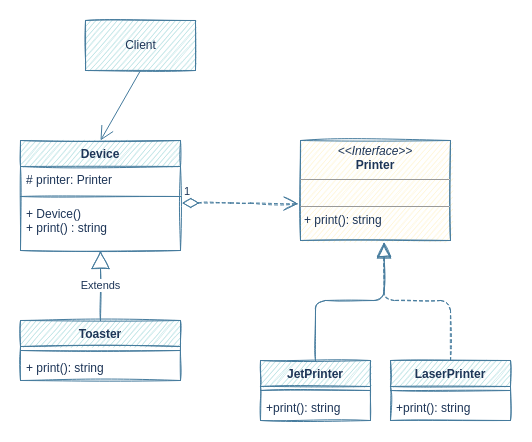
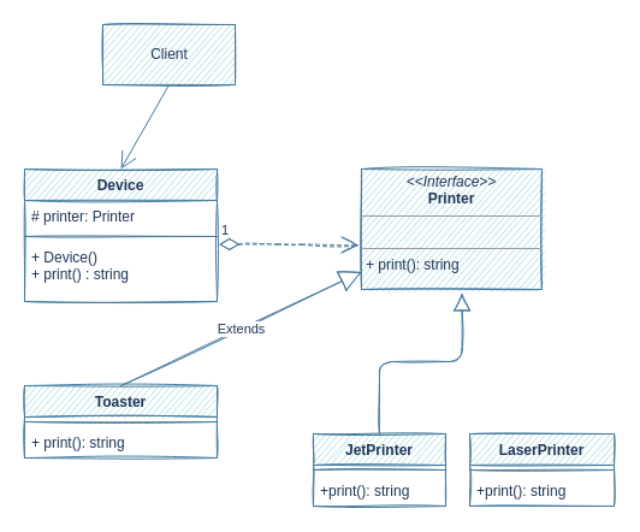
  <mxCell id="0" />
  <mxCell id="1" parent="0" />
- <mxCell id="2" value="&lt;p style=&quot;margin: 0px ; margin-top: 4px ; text-align: center&quot;&gt;&lt;i&gt;&amp;lt;&amp;lt;Interface&amp;gt;&amp;gt;&lt;/i&gt;&lt;br&gt;&lt;b&gt;Printer&lt;/b&gt;&lt;/p&gt;&lt;hr size=&quot;1&quot;&gt;&lt;p style=&quot;margin: 0px ; margin-left: 4px&quot;&gt;&lt;br&gt;&lt;/p&gt;&lt;hr size=&quot;1&quot;&gt;&lt;p style=&quot;margin: 0px ; margin-left: 4px&quot;&gt;+ print(): string&lt;br&gt;&lt;br&gt;&lt;/p&gt;" style="verticalAlign=top;align=left;overflow=fill;fontSize=12;fontFamily=Helvetica;html=1;fillColor=#fff2cc;strokeColor=#457B9D;fontColor=#1D3557;sketch=1;" vertex="1" parent="1"><mxGeometry x="300" y="140" width="150" height="100" as="geometry" /></mxCell>
+ <mxCell id="2" value="&lt;p style=&quot;margin: 0px ; margin-top: 4px ; text-align: center&quot;&gt;&lt;i&gt;&amp;lt;&amp;lt;Interface&amp;gt;&amp;gt;&lt;/i&gt;&lt;br&gt;&lt;b&gt;Printer&lt;/b&gt;&lt;/p&gt;&lt;hr size=&quot;1&quot;&gt;&lt;p style=&quot;margin: 0px ; margin-left: 4px&quot;&gt;&lt;br&gt;&lt;/p&gt;&lt;hr size=&quot;1&quot;&gt;&lt;p style=&quot;margin: 0px ; margin-left: 4px&quot;&gt;+ print(): string&lt;br&gt;&lt;br&gt;&lt;/p&gt;" style="verticalAlign=top;align=left;overflow=fill;fontSize=12;fontFamily=Helvetica;html=1;fillColor=#A8DADC;strokeColor=#457B9D;fontColor=#1D3557;sketch=1;" vertex="1" parent="1"><mxGeometry x="300" y="140" width="150" height="100" as="geometry" /></mxCell>
  <mxCell id="3" value="Device" style="swimlane;fontStyle=1;align=center;verticalAlign=top;childLayout=stackLayout;horizontal=1;startSize=26;horizontalStack=0;resizeParent=1;resizeParentMax=0;resizeLast=0;collapsible=1;marginBottom=0;fillColor=#A8DADC;strokeColor=#457B9D;fontColor=#1D3557;sketch=1;" vertex="1" parent="1"><mxGeometry x="20" y="140" width="160" height="110" as="geometry" /></mxCell>
  <mxCell id="4" value="# printer: Printer" style="text;strokeColor=none;fillColor=none;align=left;verticalAlign=top;spacingLeft=4;spacingRight=4;overflow=hidden;rotatable=0;points=[[0,0.5],[1,0.5]];portConstraint=eastwest;fontColor=#1D3557;sketch=1;" vertex="1" parent="3"><mxGeometry y="26" width="160" height="26" as="geometry" /></mxCell>
  <mxCell id="5" value="" style="line;strokeWidth=1;fillColor=none;align=left;verticalAlign=middle;spacingTop=-1;spacingLeft=3;spacingRight=3;rotatable=0;labelPosition=right;points=[];portConstraint=eastwest;strokeColor=#457B9D;fontColor=#1D3557;labelBackgroundColor=#F1FAEE;sketch=1;" vertex="1" parent="3"><mxGeometry y="52" width="160" height="8" as="geometry" /></mxCell>
  <mxCell id="6" value="+ Device()&#10;+ print() : string" style="text;strokeColor=none;fillColor=none;align=left;verticalAlign=top;spacingLeft=4;spacingRight=4;overflow=hidden;rotatable=0;points=[[0,0.5],[1,0.5]];portConstraint=eastwest;fontColor=#1D3557;sketch=1;" vertex="1" parent="3"><mxGeometry y="60" width="160" height="50" as="geometry" /></mxCell>
  <mxCell id="7" value="Toaster" style="swimlane;fontStyle=1;align=center;verticalAlign=top;childLayout=stackLayout;horizontal=1;startSize=26;horizontalStack=0;resizeParent=1;resizeParentMax=0;resizeLast=0;collapsible=1;marginBottom=0;fillColor=#A8DADC;strokeColor=#457B9D;fontColor=#1D3557;sketch=1;" vertex="1" parent="1"><mxGeometry x="20" y="320" width="160" height="60" as="geometry" /></mxCell>
  <mxCell id="8" value="" style="line;strokeWidth=1;fillColor=none;align=left;verticalAlign=middle;spacingTop=-1;spacingLeft=3;spacingRight=3;rotatable=0;labelPosition=right;points=[];portConstraint=eastwest;strokeColor=#457B9D;fontColor=#1D3557;labelBackgroundColor=#F1FAEE;sketch=1;" vertex="1" parent="7"><mxGeometry y="26" width="160" height="8" as="geometry" /></mxCell>
  <mxCell id="9" value="+ print(): string" style="text;strokeColor=none;fillColor=none;align=left;verticalAlign=top;spacingLeft=4;spacingRight=4;overflow=hidden;rotatable=0;points=[[0,0.5],[1,0.5]];portConstraint=eastwest;fontColor=#1D3557;sketch=1;" vertex="1" parent="7"><mxGeometry y="34" width="160" height="26" as="geometry" /></mxCell>
  <mxCell id="10" value="LaserPrinter" style="swimlane;fontStyle=1;align=center;verticalAlign=top;childLayout=stackLayout;horizontal=1;startSize=26;horizontalStack=0;resizeParent=1;resizeParentMax=0;resizeLast=0;collapsible=1;marginBottom=0;rounded=0;fillColor=#A8DADC;strokeColor=#457B9D;fontColor=#1D3557;sketch=1;" vertex="1" parent="1"><mxGeometry x="390" y="360" width="120" height="60" as="geometry" /></mxCell>
  <mxCell id="11" value="" style="line;strokeWidth=1;fillColor=none;align=left;verticalAlign=middle;spacingTop=-1;spacingLeft=3;spacingRight=3;rotatable=0;labelPosition=right;points=[];portConstraint=eastwest;strokeColor=#457B9D;fontColor=#1D3557;labelBackgroundColor=#F1FAEE;sketch=1;" vertex="1" parent="10"><mxGeometry y="26" width="120" height="8" as="geometry" /></mxCell>
  <mxCell id="12" value="+print(): string" style="text;strokeColor=none;fillColor=none;align=left;verticalAlign=top;spacingLeft=4;spacingRight=4;overflow=hidden;rotatable=0;points=[[0,0.5],[1,0.5]];portConstraint=eastwest;fontColor=#1D3557;sketch=1;" vertex="1" parent="10"><mxGeometry y="34" width="120" height="26" as="geometry" /></mxCell>
  <mxCell id="13" value="JetPrinter" style="swimlane;fontStyle=1;align=center;verticalAlign=top;childLayout=stackLayout;horizontal=1;startSize=26;horizontalStack=0;resizeParent=1;resizeParentMax=0;resizeLast=0;collapsible=1;marginBottom=0;rounded=0;fillColor=#A8DADC;strokeColor=#457B9D;fontColor=#1D3557;sketch=1;" vertex="1" parent="1"><mxGeometry x="260" y="360" width="110" height="60" as="geometry" /></mxCell>
  <mxCell id="14" value="" style="line;strokeWidth=1;fillColor=none;align=left;verticalAlign=middle;spacingTop=-1;spacingLeft=3;spacingRight=3;rotatable=0;labelPosition=right;points=[];portConstraint=eastwest;strokeColor=#457B9D;fontColor=#1D3557;labelBackgroundColor=#F1FAEE;sketch=1;" vertex="1" parent="13"><mxGeometry y="26" width="110" height="8" as="geometry" /></mxCell>
  <mxCell id="15" value="+print(): string" style="text;strokeColor=none;fillColor=none;align=left;verticalAlign=top;spacingLeft=4;spacingRight=4;overflow=hidden;rotatable=0;points=[[0,0.5],[1,0.5]];portConstraint=eastwest;fontColor=#1D3557;sketch=1;" vertex="1" parent="13"><mxGeometry y="34" width="110" height="26" as="geometry" /></mxCell>
  <mxCell id="16" value="" style="endArrow=block;dashed=0;endFill=0;endSize=12;html=1;fontColor=#1D3557;strokeColor=#457B9D;fillColor=#A8DADC;exitX=0.5;exitY=0;exitDx=0;exitDy=0;entryX=0.557;entryY=1.033;entryDx=0;entryDy=0;entryPerimeter=0;edgeStyle=orthogonalEdgeStyle;sketch=1;" edge="1" parent="1" source="13" target="2"><mxGeometry width="160" relative="1" as="geometry"><mxPoint x="150" y="240" as="sourcePoint" /><mxPoint x="310" y="240" as="targetPoint" /></mxGeometry></mxCell>
- <mxCell id="17" value="" style="endArrow=block;dashed=1;endFill=0;endSize=12;html=1;fontColor=#1D3557;strokeColor=#457B9D;fillColor=#A8DADC;exitX=0.5;exitY=0;exitDx=0;exitDy=0;entryX=0.557;entryY=1.017;entryDx=0;entryDy=0;entryPerimeter=0;edgeStyle=orthogonalEdgeStyle;sketch=1;" edge="1" parent="1" source="10" target="2"><mxGeometry width="160" relative="1" as="geometry"><mxPoint x="150" y="240" as="sourcePoint" /><mxPoint x="310" y="240" as="targetPoint" /></mxGeometry></mxCell>
  <mxCell id="18" value="1" style="endArrow=open;html=1;endSize=12;startArrow=diamondThin;startSize=14;startFill=0;edgeStyle=orthogonalEdgeStyle;align=left;verticalAlign=bottom;fontColor=#1D3557;strokeColor=#457B9D;fillColor=#A8DADC;entryX=-0.016;entryY=0.633;entryDx=0;entryDy=0;entryPerimeter=0;exitX=1.011;exitY=0.05;exitDx=0;exitDy=0;exitPerimeter=0;sketch=1;dashed=1;" edge="1" parent="1" source="6" target="2"><mxGeometry x="-1" y="3" relative="1" as="geometry"><mxPoint x="150" y="240" as="sourcePoint" /><mxPoint x="310" y="240" as="targetPoint" /></mxGeometry></mxCell>
- <mxCell id="19" value="Extends" style="endArrow=block;endSize=16;endFill=0;html=1;fontColor=#1D3557;strokeColor=#457B9D;fillColor=#A8DADC;exitX=0.5;exitY=0;exitDx=0;exitDy=0;entryX=0.5;entryY=1;entryDx=0;entryDy=0;entryPerimeter=0;sketch=1;" edge="1" parent="1" source="7" target="6"><mxGeometry width="160" relative="1" as="geometry"><mxPoint x="150" y="240" as="sourcePoint" /><mxPoint x="310" y="240" as="targetPoint" /></mxGeometry></mxCell>
+ <mxCell id="19" value="Extends" style="endArrow=block;endSize=16;endFill=0;html=1;fontColor=#1D3557;strokeColor=#457B9D;fillColor=#A8DADC;exitX=0.5;exitY=0;exitDx=0;exitDy=0;sketch=1;" edge="1" parent="1" source="7" target="2"><mxGeometry width="160" relative="1" as="geometry"><mxPoint x="150" y="240" as="sourcePoint" /><mxPoint x="310" y="240" as="targetPoint" /></mxGeometry></mxCell>
  <mxCell id="20" value="Client" style="html=1;rounded=0;sketch=1;fontColor=#1D3557;strokeColor=#457B9D;fillColor=#A8DADC;" vertex="1" parent="1"><mxGeometry x="85" y="20" width="110" height="50" as="geometry" /></mxCell>
  <mxCell id="21" value="" style="endArrow=open;endFill=1;endSize=12;html=1;fontColor=#1D3557;strokeColor=#457B9D;fillColor=#A8DADC;exitX=0.5;exitY=1;exitDx=0;exitDy=0;entryX=0.5;entryY=0;entryDx=0;entryDy=0;" edge="1" parent="1" source="20" target="3"><mxGeometry width="160" relative="1" as="geometry"><mxPoint x="150" y="240" as="sourcePoint" /><mxPoint x="310" y="240" as="targetPoint" /></mxGeometry></mxCell>
